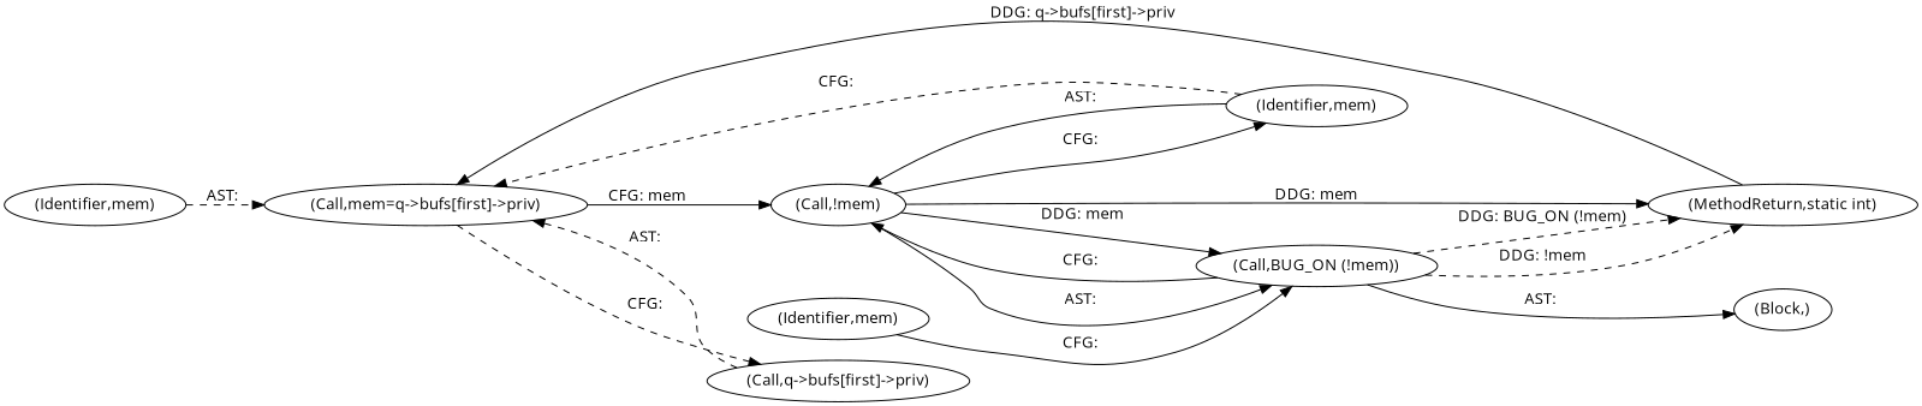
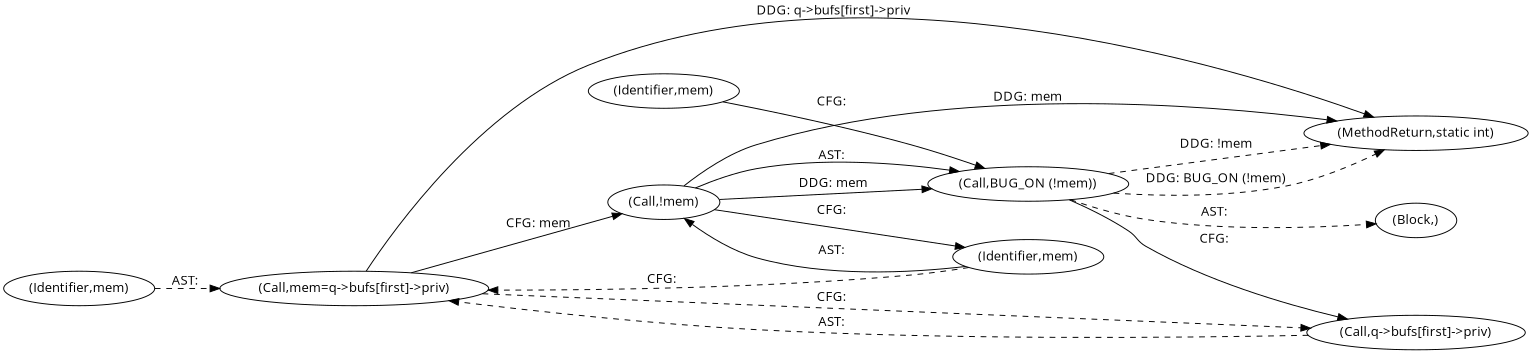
  digraph {
    fontname="Open Sans"
    rankdir=LR
    node [fontname="Open Sans"]
    edge [fontname="Open Sans" style=solid]
    n1 [label="(Call,mem=q->bufs[first]->priv)"]
    n2 [label="(Call,!mem)"]
    n3 [label="(MethodReturn,static int)"]
    n4 [label="(Call,q->bufs[first]->priv)"]
    n5 [label="(Call,BUG_ON (!mem))"]
    n6 [label="(Identifier,mem)"]
    n7 [label="(Block,)"]
    n8 [label="(Identifier,mem)"]
    n9 [label="(Identifier,mem)"]
    n1 -> n2 [label="CFG: mem"]
-   n3 -> n1 [label="DDG: q->bufs[first]->priv"]
+   n1 -> n3 [label="DDG: q->bufs[first]->priv"]
    n1 -> n4 [label="CFG: " style=dashed]
    n2 -> n3 [label="DDG: mem"]
    n2 -> n5 [label="AST: "]
    n2 -> n5 [label="DDG: mem"]
    n2 -> n6 [label="CFG: "]
    n4 -> n1 [label="AST: " style=dashed]
-   n5 -> n2 [label="CFG: "]
+   n5 -> n4 [label="CFG: "]
    n5 -> n3 [label="DDG: !mem" style=dashed]
    n5 -> n3 [label="DDG: BUG_ON (!mem)" style=dashed]
-   n5 -> n7 [label="AST: "]
+   n5 -> n7 [label="AST: " style=dashed]
    n6 -> n1 [label="CFG: " style=dashed]
    n6 -> n2 [label="AST: "]
    n8 -> n1 [label="AST: " style=dashed]
    n9 -> n5 [label="CFG: "]
  }
